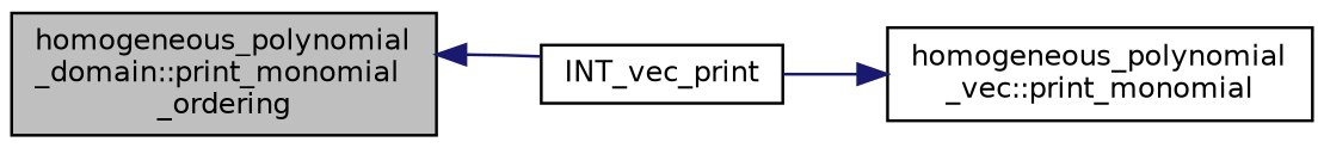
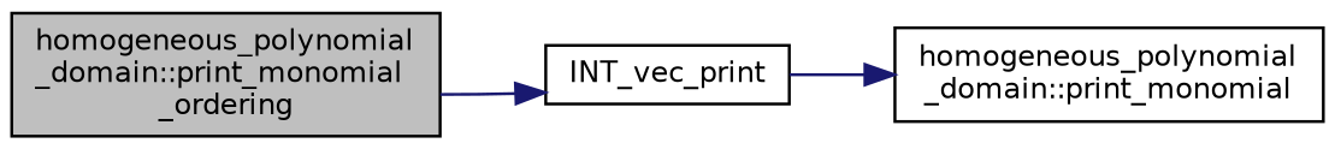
  digraph {
    rankdir=LR
    node [color=black fillcolor=white fontname=Helvetica fontsize=10 shape=record style=filled]
    edge [color=midnightblue fontname=Helvetica fontsize=10 labelfontname=Helvetica labelfontsize=10 style=solid]
    n1 [fillcolor=grey75 fontcolor=black height=0.2 label="homogeneous_polynomial\l_domain::print_monomial\l_ordering" width=0.4]
    n2 [height=0.2 label=INT_vec_print width=0.4]
-   n3 [height=0.2 label="homogeneous_polynomial\l_vec::print_monomial" width=0.4]
-   n2 -> n1
+   n3 [height=0.2 label="homogeneous_polynomial\l_domain::print_monomial" width=0.4]
+   n1 -> n2
    n2 -> n3
  }
